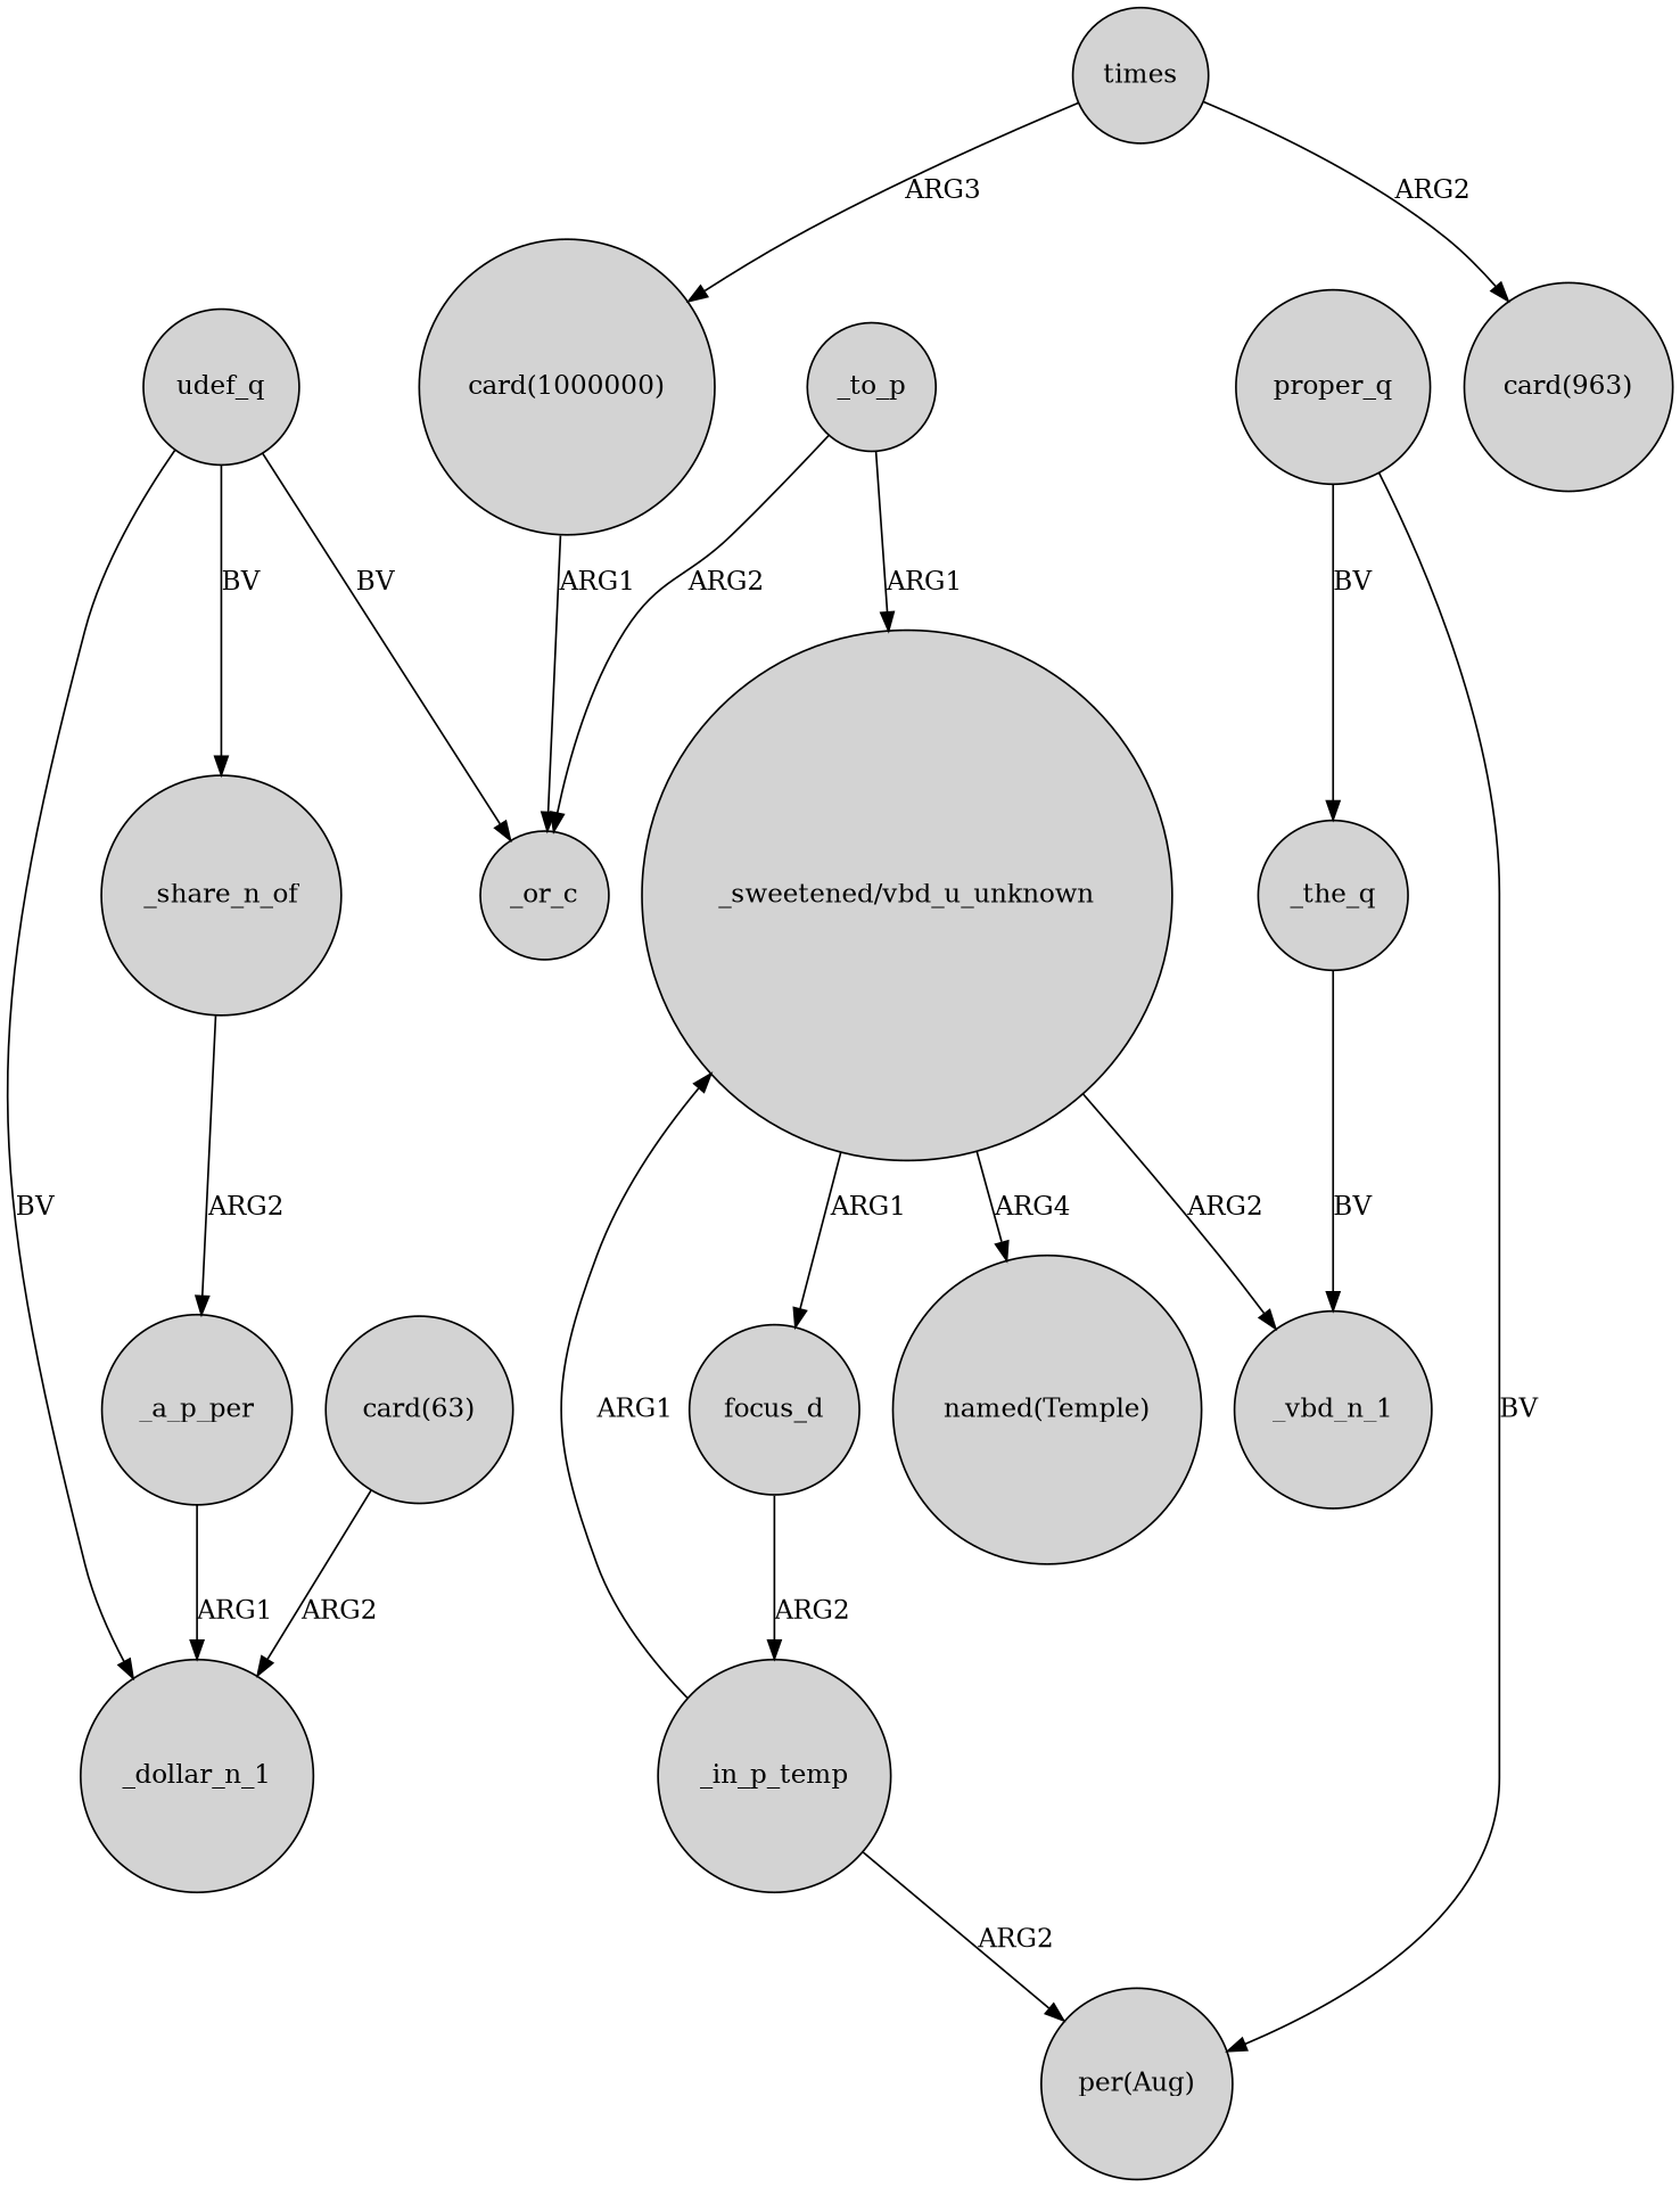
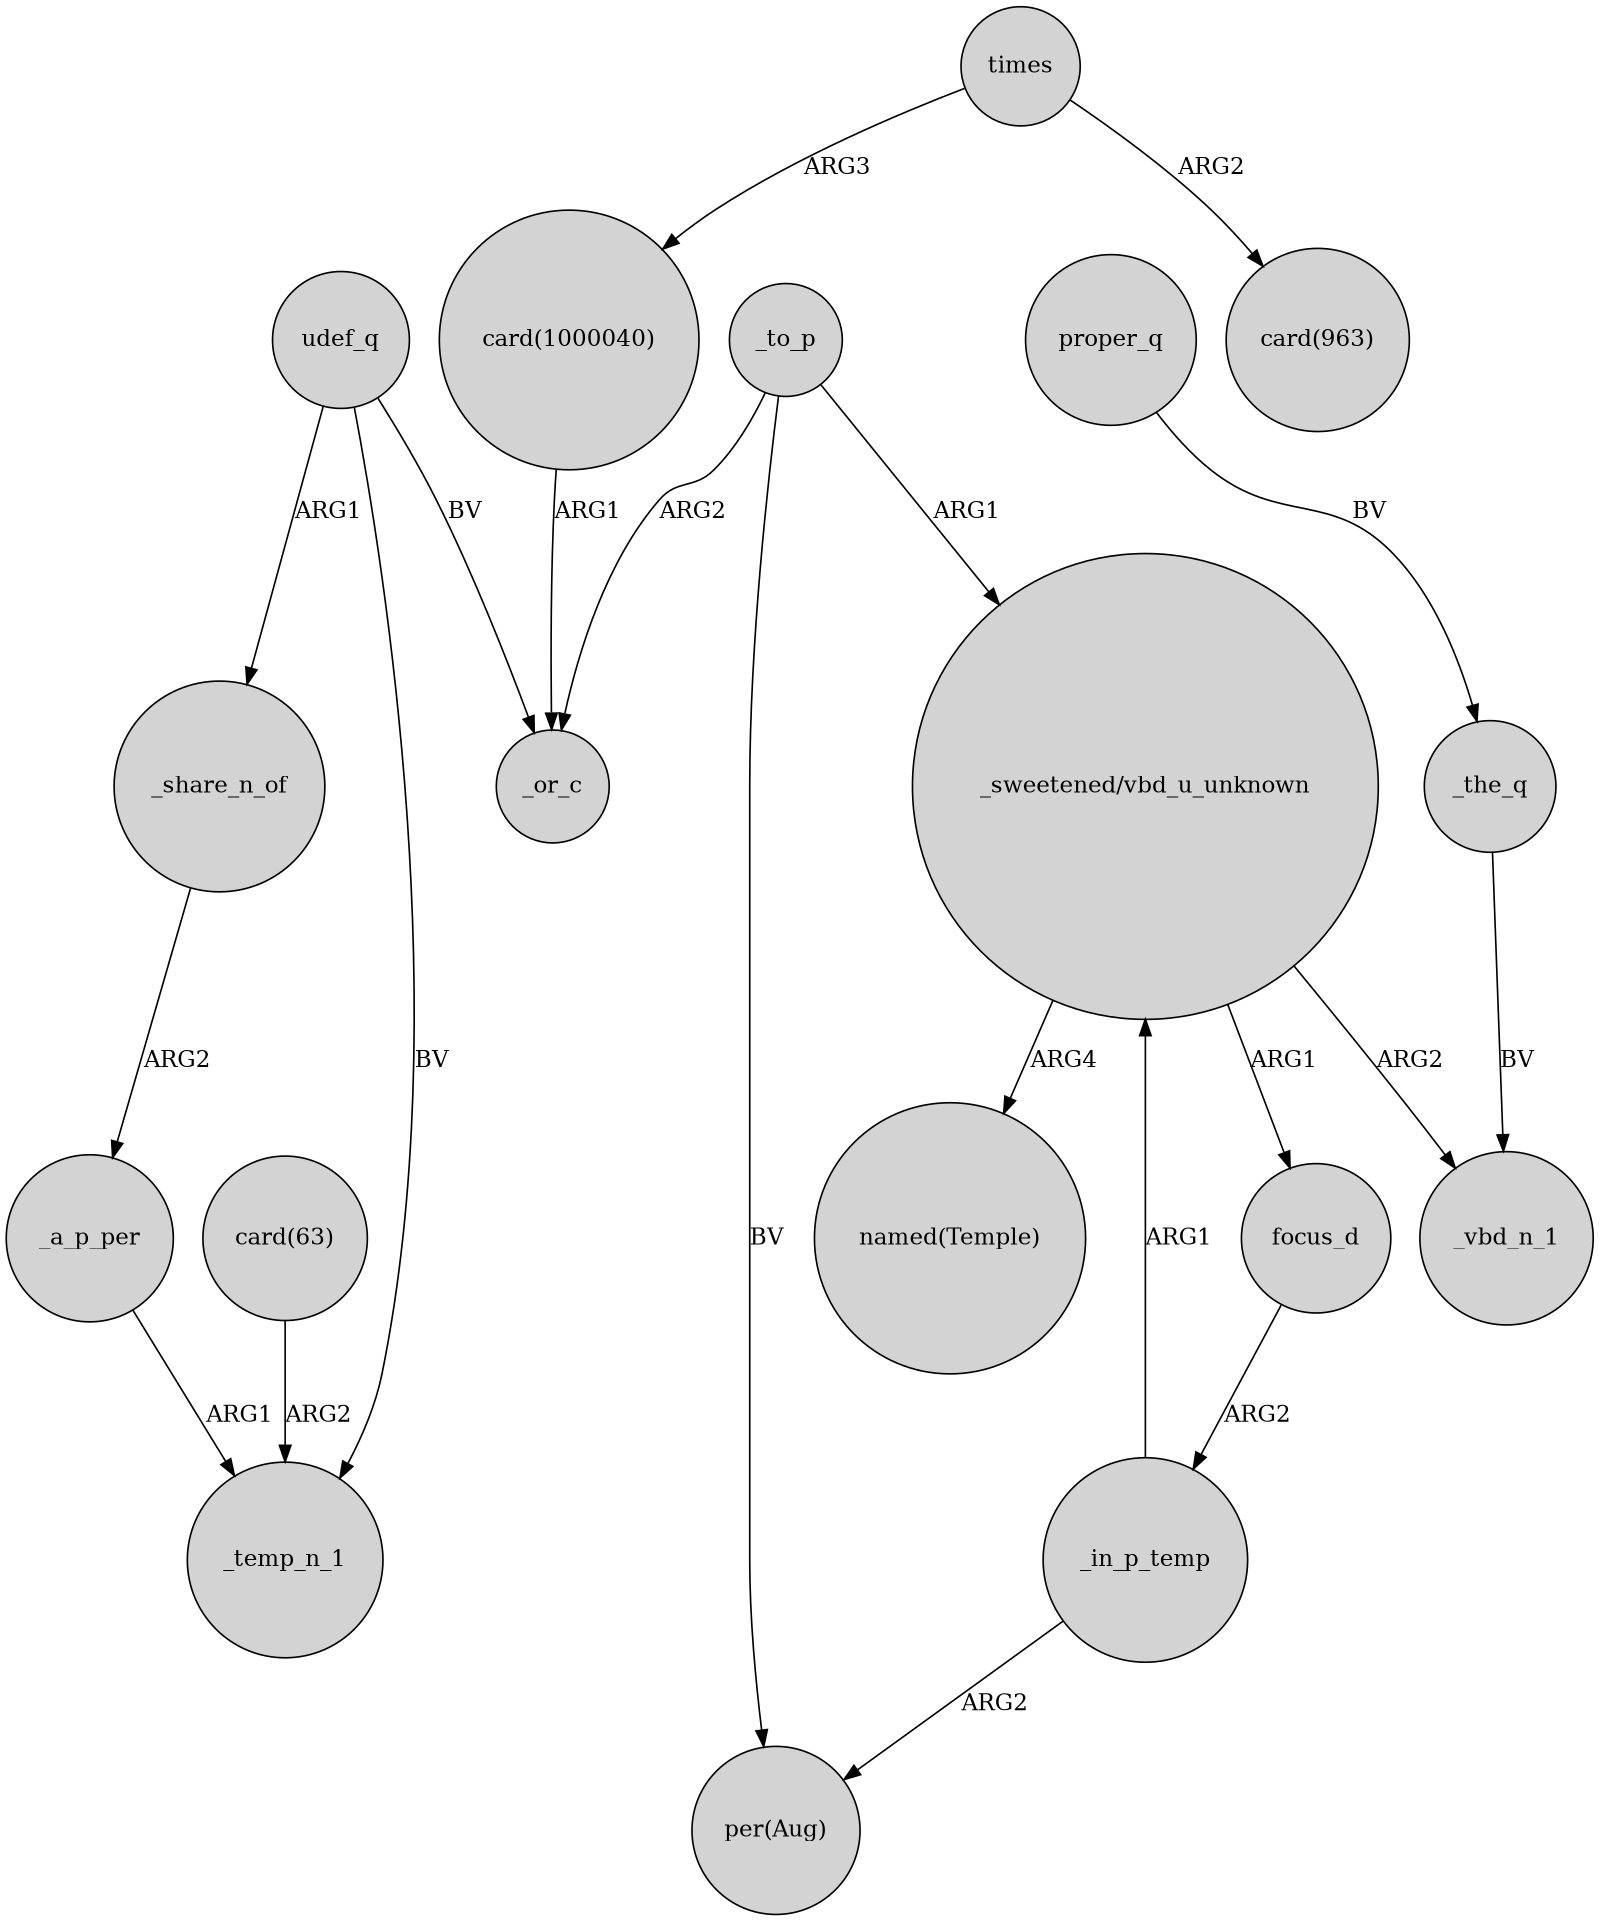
  digraph {
    node [shape=circle style=filled]
-   "card(1000000)"
+   "card(1000000)" [label="card(1000040)"]
    _or_c
    focus_d
    _in_p_temp
    "_sweetened/vbd_u_unknown"
    n6 [label="per(Aug)"]
    n7 [label=_vbd_n_1]
    "named(Temple)"
    _a_p_per
-   _dollar_n_1
+   _dollar_n_1 [label=_temp_n_1]
    _share_n_of
    "card(63)"
    udef_q
    _to_p
    times
    "card(963)"
    _the_q
    proper_q
    "card(1000000)" -> _or_c [label=ARG1]
    focus_d -> _in_p_temp [label=ARG2]
    _in_p_temp -> "_sweetened/vbd_u_unknown" [label=ARG1]
    _in_p_temp -> n6 [label=ARG2]
    "_sweetened/vbd_u_unknown" -> focus_d [label=ARG1]
    "_sweetened/vbd_u_unknown" -> n7 [label=ARG2]
    "_sweetened/vbd_u_unknown" -> "named(Temple)" [label=ARG4]
    _a_p_per -> _dollar_n_1 [label=ARG1]
    _share_n_of -> _a_p_per [label=ARG2]
    "card(63)" -> _dollar_n_1 [label=ARG2]
    udef_q -> _or_c [label=BV]
    udef_q -> _dollar_n_1 [label=BV]
-   udef_q -> _share_n_of [label=BV]
+   udef_q -> _share_n_of [label=ARG1]
    _to_p -> _or_c [label=ARG2]
    _to_p -> "_sweetened/vbd_u_unknown" [label=ARG1]
    times -> "card(1000000)" [label=ARG3]
    times -> "card(963)" [label=ARG2]
    _the_q -> n7 [label=BV]
-   proper_q -> n6 [label=BV]
+   _to_p -> n6 [label=BV]
    proper_q -> _the_q [label=BV]
  }
